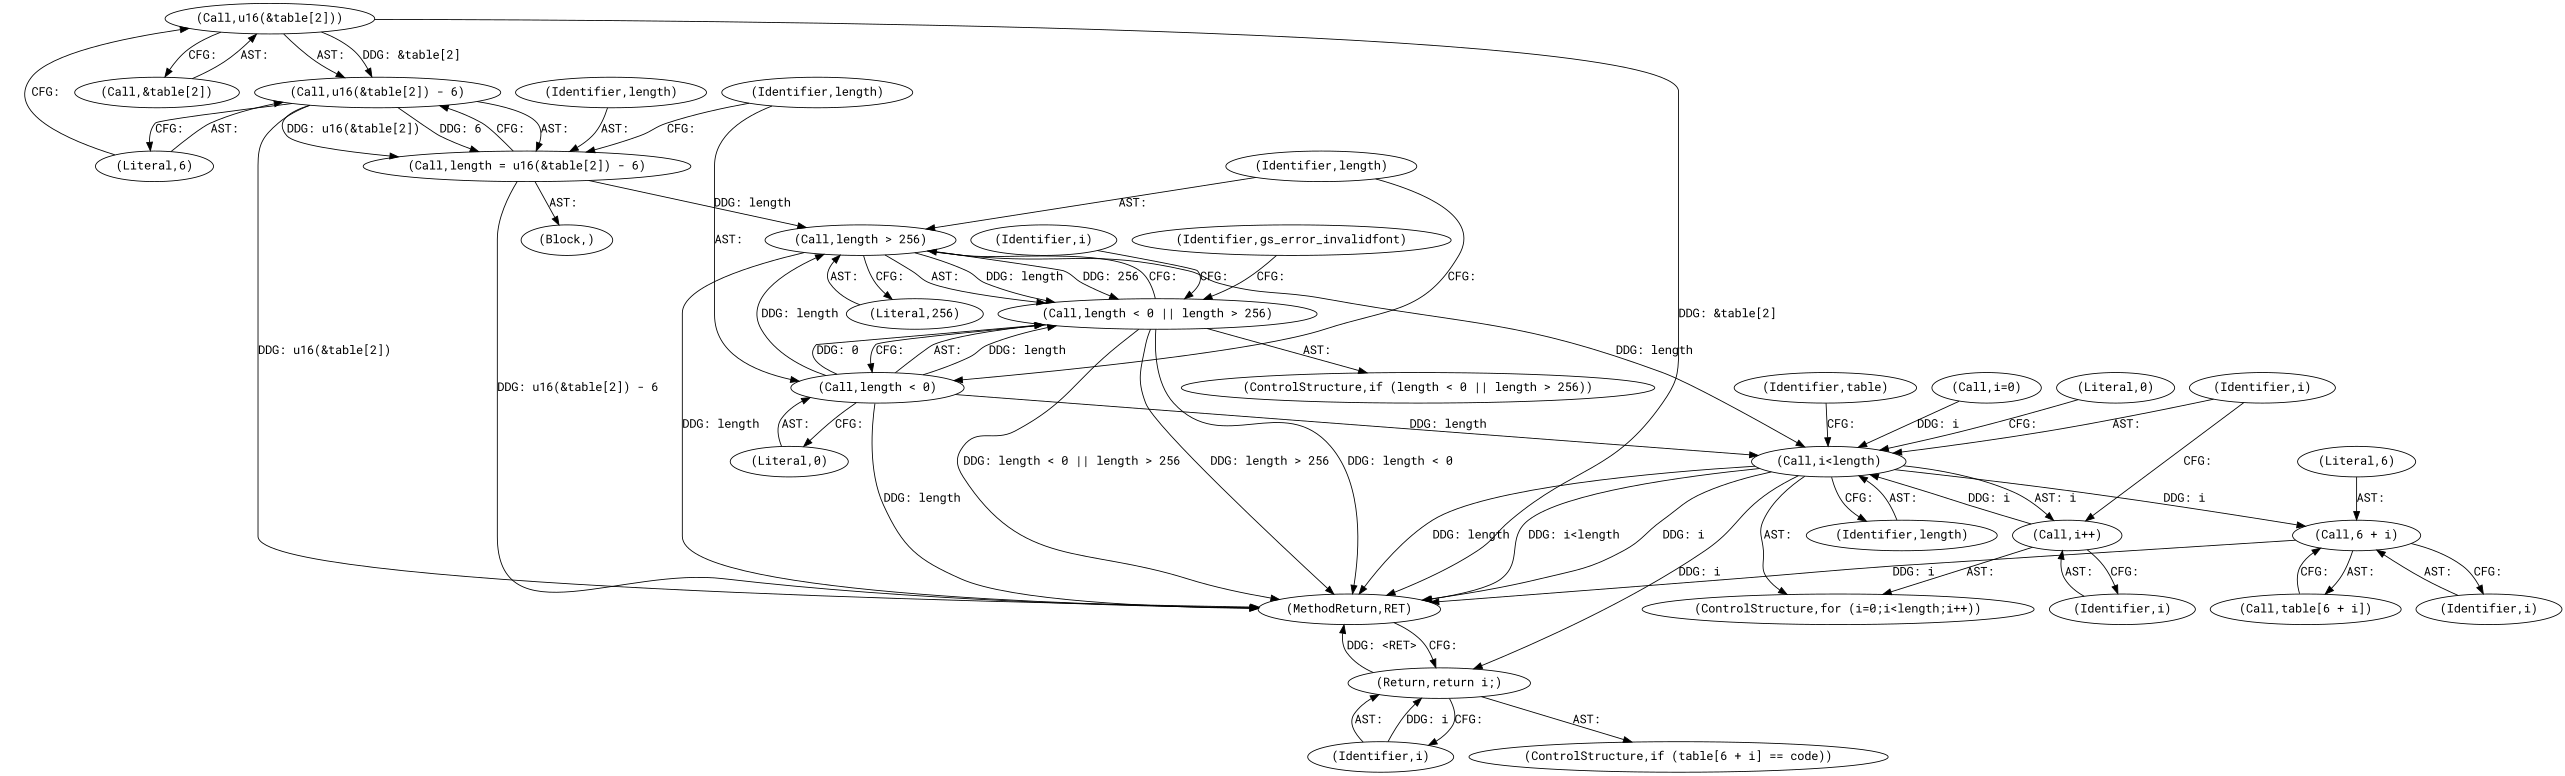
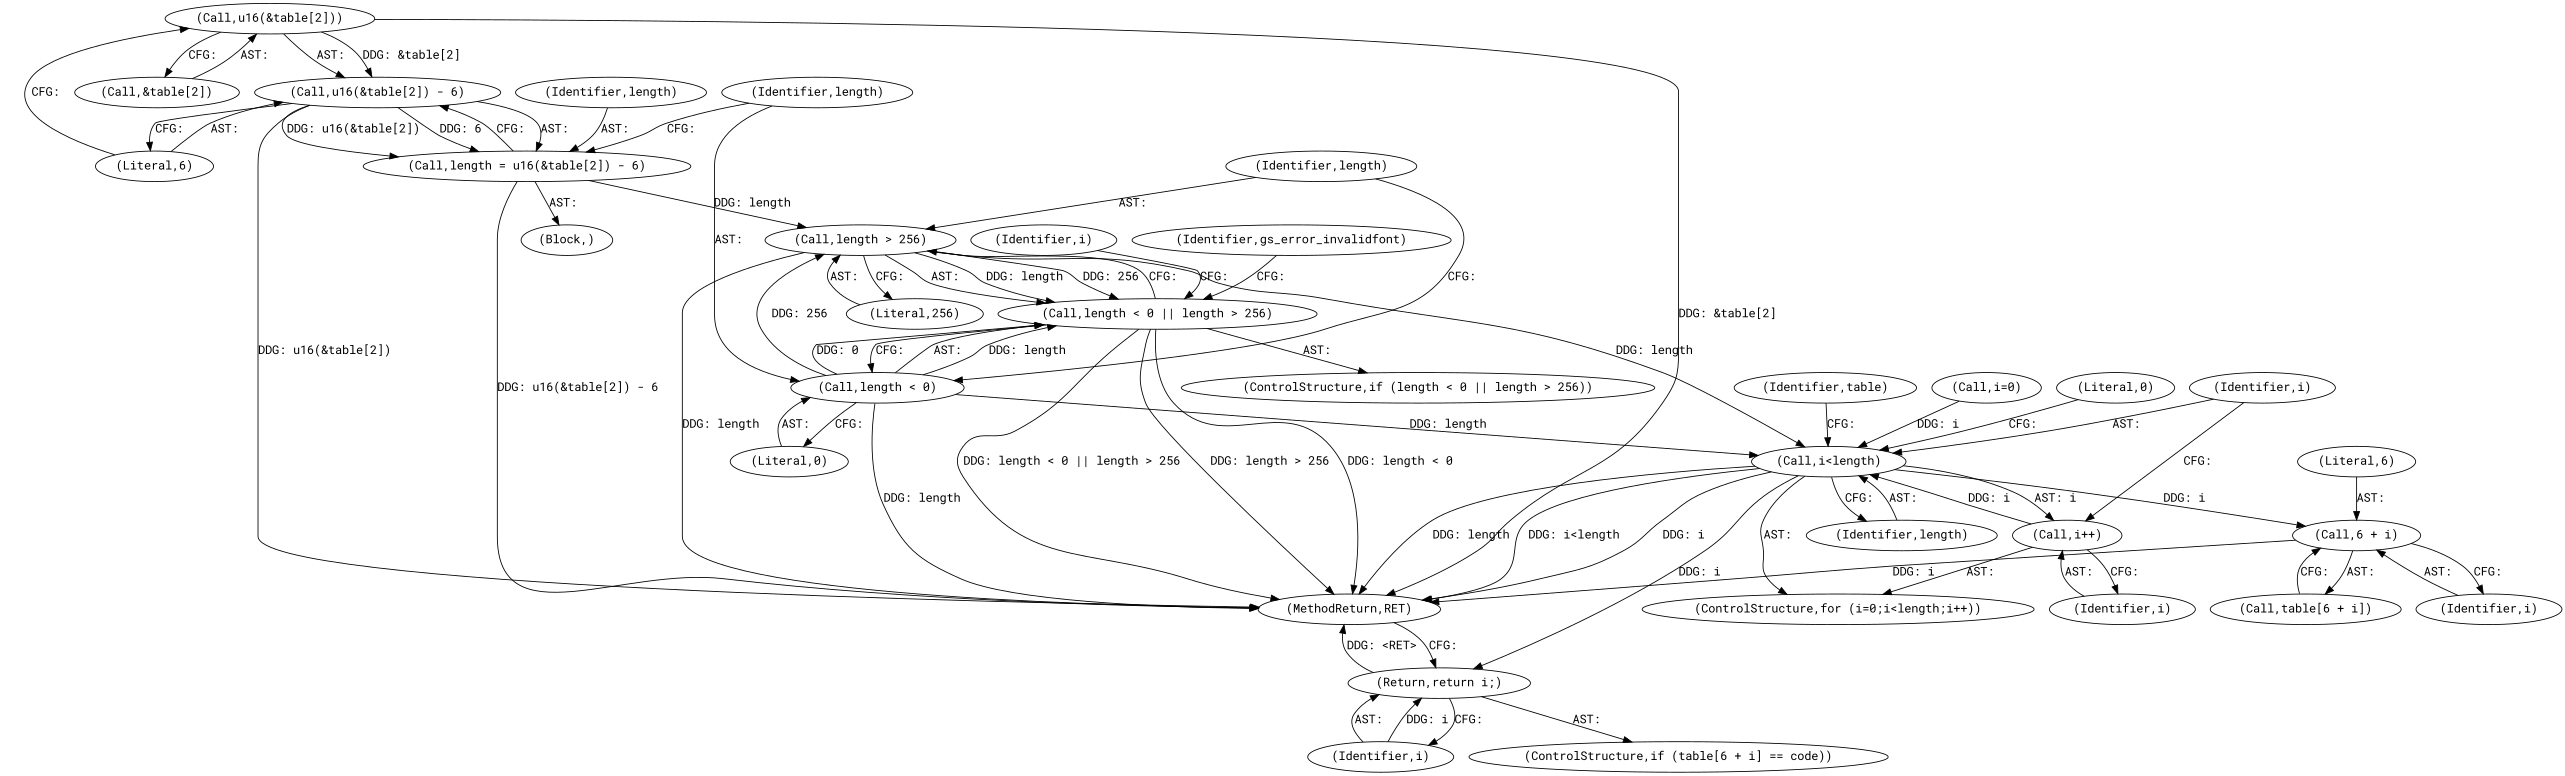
  digraph {
    fontname="Roboto Mono"
    node [fontname="Roboto Mono"]
    edge [fontname="Roboto Mono"]
    n1 [label="(Call,u16(&table[2]))"]
    n2 [label="(Call,u16(&table[2]) - 6)"]
    n3 [label="(Call,&table[2])"]
    n4 [label="(MethodReturn,RET)"]
    n5 [label="(Call,length = u16(&table[2]) - 6)"]
    n6 [label="(Literal,6)"]
    n7 [label="(Return,return i;)"]
    n8 [label="(Block,)"]
    n9 [label="(Call,length > 256)"]
    n10 [label="(Call,length < 0)"]
    n11 [label="(Call,length < 0 || length > 256)"]
    n12 [label="(Call,i<length)"]
    n13 [label="(Literal,0)"]
    n14 [label="(ControlStructure,if (length < 0 || length > 256))"]
    n15 [label="(Literal,256)"]
    n16 [label="(Call,i++)"]
    n17 [label="(Call,6 + i)"]
    n18 [label="(ControlStructure,for (i=0;i<length;i++))"]
    n19 [label="(Identifier,length)"]
    n20 [label="(Identifier,i)"]
    n21 [label="(Call,table[6 + i])"]
    n22 [label="(Identifier,i)"]
    n23 [label="(Identifier,i)"]
    n24 [label="(ControlStructure,if (table[6 + i] == code))"]
    n25 [label="(Identifier,i)"]
    n26 [label="(Identifier,i)"]
    n27 [label="(Identifier,length)"]
    n28 [label="(Literal,0)"]
    n29 [label="(Identifier,gs_error_invalidfont)"]
    n30 [label="(Literal,6)"]
    n31 [label="(Identifier,length)"]
    n32 [label="(Identifier,length)"]
    n33 [label="(Identifier,table)"]
    n34 [label="(Call,i=0)"]
    n1 -> n2 [label="AST: "]
    n1 -> n2 [label="DDG: &table[2]"]
    n1 -> n3 [label="CFG: "]
    n1 -> n4 [label="DDG: &table[2]"]
    n2 -> n4 [label="DDG: u16(&table[2])"]
    n2 -> n5 [label="AST: "]
    n2 -> n5 [label="DDG: u16(&table[2])"]
    n2 -> n5 [label="DDG: 6"]
    n2 -> n6 [label="CFG: "]
    n3 -> n1 [label="AST: "]
    n4 -> n7 [label="CFG: "]
    n5 -> n2 [label="CFG: "]
    n5 -> n4 [label="DDG: u16(&table[2]) - 6"]
    n5 -> n8 [label="AST: "]
    n5 -> n9 [label="DDG: length"]
    n6 -> n1 [label="CFG: "]
    n6 -> n2 [label="AST: "]
    n7 -> n4 [label="DDG: <RET>"]
    n7 -> n23 [label="CFG: "]
    n7 -> n24 [label="AST: "]
    n9 -> n4 [label="DDG: length"]
    n9 -> n11 [label="AST: "]
    n9 -> n11 [label="DDG: length"]
    n9 -> n11 [label="DDG: 256"]
    n9 -> n12 [label="DDG: length"]
    n9 -> n15 [label="CFG: "]
    n10 -> n4 [label="DDG: length"]
-   n10 -> n9 [label="DDG: length"]
+   n10 -> n9 [label="DDG: 256"]
    n10 -> n11 [label="AST: "]
    n10 -> n11 [label="DDG: length"]
    n10 -> n11 [label="DDG: 0"]
    n10 -> n12 [label="DDG: length"]
    n10 -> n13 [label="CFG: "]
    n11 -> n4 [label="DDG: length < 0 || length > 256"]
    n11 -> n4 [label="DDG: length > 256"]
    n11 -> n4 [label="DDG: length < 0"]
    n11 -> n9 [label="CFG: "]
    n11 -> n10 [label="CFG: "]
    n11 -> n14 [label="AST: "]
    n12 -> n4 [label="DDG: i"]
    n12 -> n4 [label="DDG: length"]
    n12 -> n4 [label="DDG: i<length"]
    n12 -> n7 [label="DDG: i"]
    n12 -> n16 [label="AST: i"]
    n12 -> n17 [label="DDG: i"]
    n12 -> n18 [label="AST: "]
    n12 -> n19 [label="CFG: "]
    n13 -> n10 [label="AST: "]
    n15 -> n9 [label="AST: "]
    n16 -> n12 [label="DDG: i"]
    n16 -> n18 [label="AST: "]
    n16 -> n20 [label="CFG: "]
    n17 -> n4 [label="DDG: i"]
    n17 -> n21 [label="AST: "]
    n17 -> n22 [label="CFG: "]
    n19 -> n12 [label="AST: "]
    n20 -> n16 [label="AST: "]
    n21 -> n17 [label="CFG: "]
    n22 -> n17 [label="AST: "]
    n23 -> n7 [label="AST: "]
    n23 -> n7 [label="DDG: i"]
    n25 -> n12 [label="AST: "]
    n25 -> n16 [label="CFG: "]
    n26 -> n11 [label="CFG: "]
    n27 -> n5 [label="CFG: "]
    n27 -> n10 [label="AST: "]
    n28 -> n12 [label="CFG: "]
    n29 -> n11 [label="CFG: "]
    n30 -> n17 [label="AST: "]
    n31 -> n9 [label="AST: "]
    n31 -> n10 [label="CFG: "]
    n32 -> n5 [label="AST: "]
    n33 -> n12 [label="CFG: "]
    n34 -> n12 [label="DDG: i"]
  }
